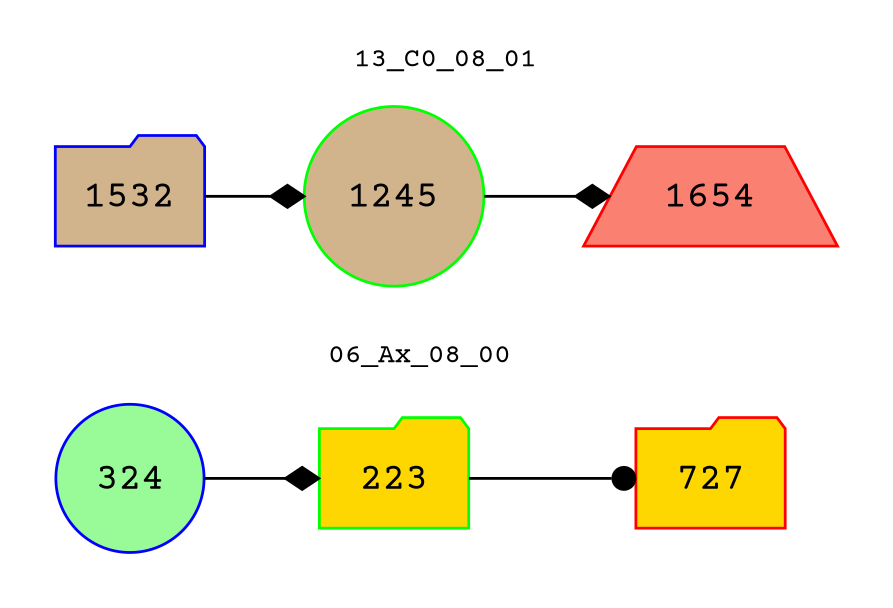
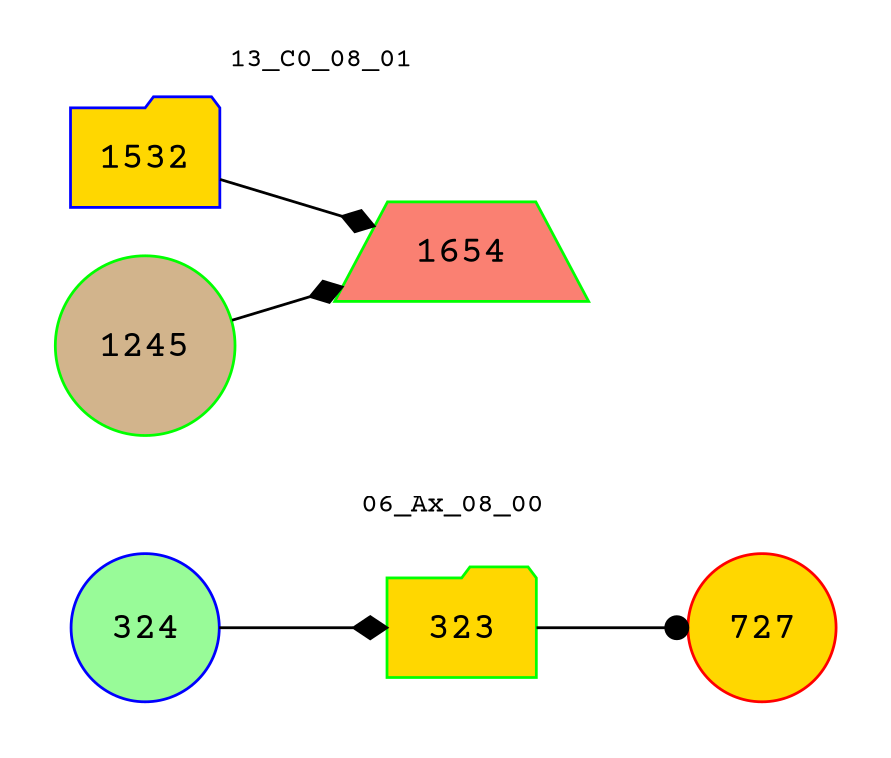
  digraph {
    fontname="Courier Prime"
    rankdir=LR
    node [color=blue fillcolor=gold fontname="Courier Prime" shape=circle style=filled]
    edge [arrowhead=diamond color=black fontname="Courier Prime"]
    n1 [fillcolor=palegreen label=324]
-   n2 [color=green label=223 shape=folder]
-   n3 [color=red label=727 shape=folder]
-   n4 [fillcolor=tan label=1532 shape=folder]
+   n2 [color=green label=323 shape=folder]
+   n3 [color=red label=727]
+   n4 [label=1532 shape=folder]
    n5 [color=green fillcolor=tan label=1245]
-   n6 [color=red fillcolor=salmon label=1654 shape=trapezium]
+   n6 [color=green fillcolor=salmon label=1654 shape=trapezium]
    subgraph cluster_1 {
      color=white
      fontsize=10
      label="06_Ax_08_00"
      n1
      n2
      n3
    }
    subgraph cluster_2 {
      color=white
      fontsize=10
      label="13_C0_08_01"
      n4
      n5
      n6
    }
    n1 -> n2
    n2 -> n3 [arrowhead=dot]
-   n4 -> n5
+   n4 -> n6
    n5 -> n6
  }
